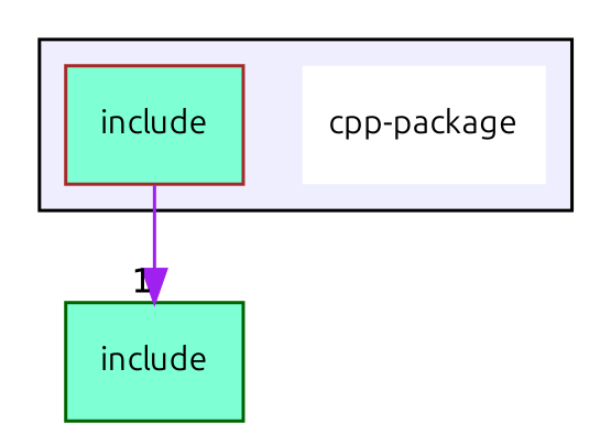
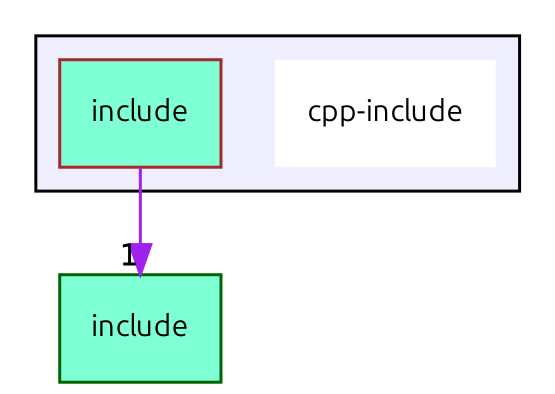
  digraph {
    compound=true
    fontname=Ubuntu
    node [fontname=Ubuntu fontsize=10 shape=box style=filled fillcolor=aquamarine]
-   n1 [label="cpp-package" shape=plaintext fillcolor=white color=deeppink]
+   n1 [label="cpp-include" shape=plaintext fillcolor=white color=deeppink]
    n2 [color=brown label=include]
    n3 [color=darkgreen label=include]
    subgraph cluster_1 {
      bgcolor="#eeeeff"
      pencolor=black
      n1
      n2
    }
    n2 -> n3 [headlabel=1 labeldistance=1.5 labelfontname=Helvetica labelfontsize=10 color=purple fontname=Ubuntu]
  }
